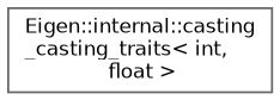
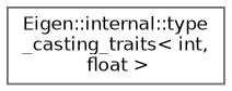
  digraph {
    rankdir=LR
-   n1 [color=grey40 fillcolor=white fontname=Helvetica fontsize=10 height=0.2 label="Eigen::internal::casting\l_casting_traits\< int,\l float \>" shape=box style=filled width=0.4]
+   n1 [color=grey40 fillcolor=white fontname=Helvetica fontsize=10 height=0.2 label="Eigen::internal::type\l_casting_traits\< int,\l float \>" shape=box style=filled width=0.4]
  }
